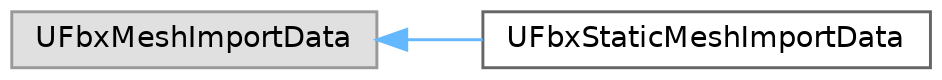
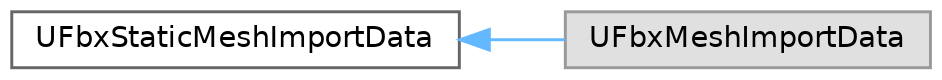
  digraph {
    rankdir=LR
    node [fontname=Helvetica fontsize=10 shape=box style=filled]
    n1 [color=grey60 fillcolor="#E0E0E0" height=0.2 label=UFbxMeshImportData width=0.4]
    n2 [color=grey40 fillcolor=white height=0.2 label=UFbxStaticMeshImportData width=0.4]
-   n1 -> n2 [color=steelblue1 dir=back fontname=Helvetica fontsize=10 labelfontname=Helvetica labelfontsize=10 style=solid]
+   n2 -> n1 [color=steelblue1 dir=back fontname=Helvetica fontsize=10 labelfontname=Helvetica labelfontsize=10 style=solid]
  }
